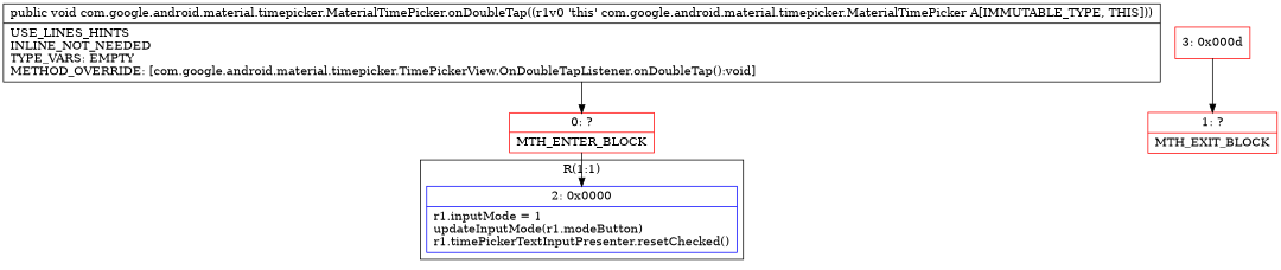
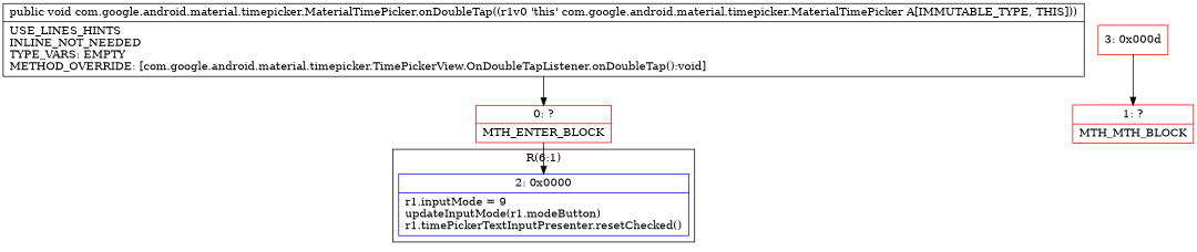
  digraph {
    node [color=red shape=record]
-   n1 [color=blue label="{2\:\ 0x0000|r1.inputMode = 1\lupdateInputMode(r1.modeButton)\lr1.timePickerTextInputPresenter.resetChecked()\l}"]
+   n1 [color=blue label="{2\:\ 0x0000|r1.inputMode = 9\lupdateInputMode(r1.modeButton)\lr1.timePickerTextInputPresenter.resetChecked()\l}"]
    n2 [label="{3\:\ 0x000d}"]
-   n3 [label="{1\:\ ?|MTH_EXIT_BLOCK\l}"]
+   n3 [label="{1\:\ ?|MTH_MTH_BLOCK\l}"]
    n4 [label="{0\:\ ?|MTH_ENTER_BLOCK\l}"]
    n5 [label="{public void com.google.android.material.timepicker.MaterialTimePicker.onDoubleTap((r1v0 'this' com.google.android.material.timepicker.MaterialTimePicker A[IMMUTABLE_TYPE, THIS]))  | USE_LINES_HINTS\lINLINE_NOT_NEEDED\lTYPE_VARS: EMPTY\lMETHOD_OVERRIDE: [com.google.android.material.timepicker.TimePickerView.OnDoubleTapListener.onDoubleTap():void]\l}" color=""]
    subgraph cluster_1 {
-     label="R(1:1)"
+     label="R(6:1)"
      n1
    }
    n2 -> n3
    n4 -> n1
    n5 -> n4
  }
